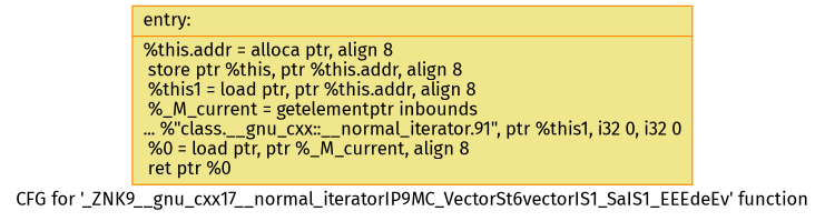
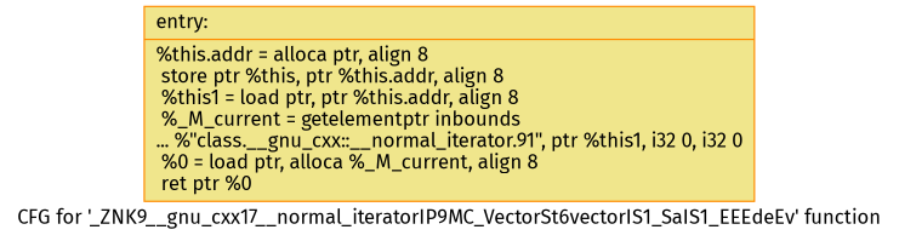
  digraph {
    label="CFG for '_ZNK9__gnu_cxx17__normal_iteratorIP9MC_VectorSt6vectorIS1_SaIS1_EEEdeEv' function"
    fontname="Fira Sans"
-   n1 [color=darkorange fillcolor=khaki fontname="Fira Sans" label="{entry:\l|  %this.addr = alloca ptr, align 8\l  store ptr %this, ptr %this.addr, align 8\l  %this1 = load ptr, ptr %this.addr, align 8\l  %_M_current = getelementptr inbounds\l... %\"class.__gnu_cxx::__normal_iterator.91\", ptr %this1, i32 0, i32 0\l  %0 = load ptr, ptr %_M_current, align 8\l  ret ptr %0\l}" shape=record style=filled]
+   n1 [color=darkorange fillcolor=khaki fontname="Fira Sans" label="{entry:\l|  %this.addr = alloca ptr, align 8\l  store ptr %this, ptr %this.addr, align 8\l  %this1 = load ptr, ptr %this.addr, align 8\l  %_M_current = getelementptr inbounds\l... %\"class.__gnu_cxx::__normal_iterator.91\", ptr %this1, i32 0, i32 0\l  %0 = load ptr, alloca %_M_current, align 8\l  ret ptr %0\l}" shape=record style=filled]
  }
